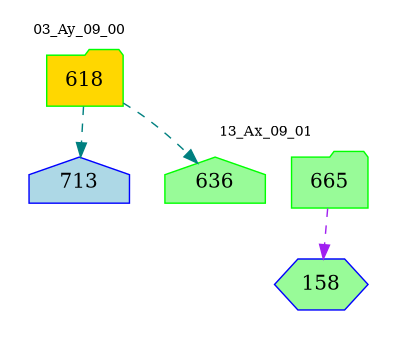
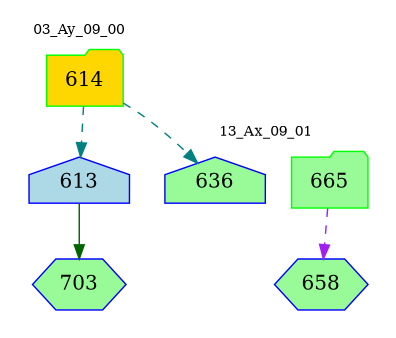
  digraph {
    node [color=blue fillcolor=palegreen shape=folder style=filled]
    edge [color=teal style=dashed]
-   n1 [color=green fillcolor=gold label=618]
-   n2 [fillcolor=lightblue label=713 shape=house]
+   n1 [color=green fillcolor=gold label=614]
+   n2 [fillcolor=lightblue label=613 shape=house]
+   n3 [label=703 shape=hexagon]
    n4 [color=green label=665]
-   n5 [label=158 shape=hexagon]
-   n6 [color=green label=636 shape=house]
+   n5 [label=658 shape=hexagon]
+   n6 [label=636 shape=house]
    subgraph cluster_1 {
      color=white
      fontsize=10
      label="03_Ay_09_00"
      n1
      n2
+     n3
    }
    subgraph cluster_2 {
      color=white
      fontsize=10
      label="13_Ax_09_01"
      n4
      n5
      n6
    }
    n1 -> n2
    n1 -> n6
+   n2 -> n3 [color=darkgreen style=solid]
    n4 -> n5 [color=purple]
  }
